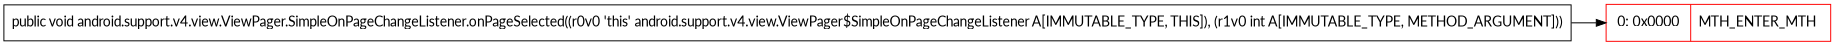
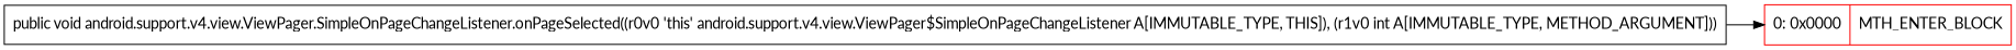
  digraph {
    rankdir=LR
    fontname=Lato
    node [shape=record fontname=Lato]
-   n1 [color=red label="{0\:\ 0x0000|MTH_ENTER_MTH\l}"]
+   n1 [color=red label="{0\:\ 0x0000|MTH_ENTER_BLOCK\l}"]
    n2 [label="{public void android.support.v4.view.ViewPager.SimpleOnPageChangeListener.onPageSelected((r0v0 'this' android.support.v4.view.ViewPager$SimpleOnPageChangeListener A[IMMUTABLE_TYPE, THIS]), (r1v0 int A[IMMUTABLE_TYPE, METHOD_ARGUMENT])) }"]
    subgraph cluster_1 {
      label="R(0)"
    }
    n2 -> n1 [fontname=Lato]
  }
